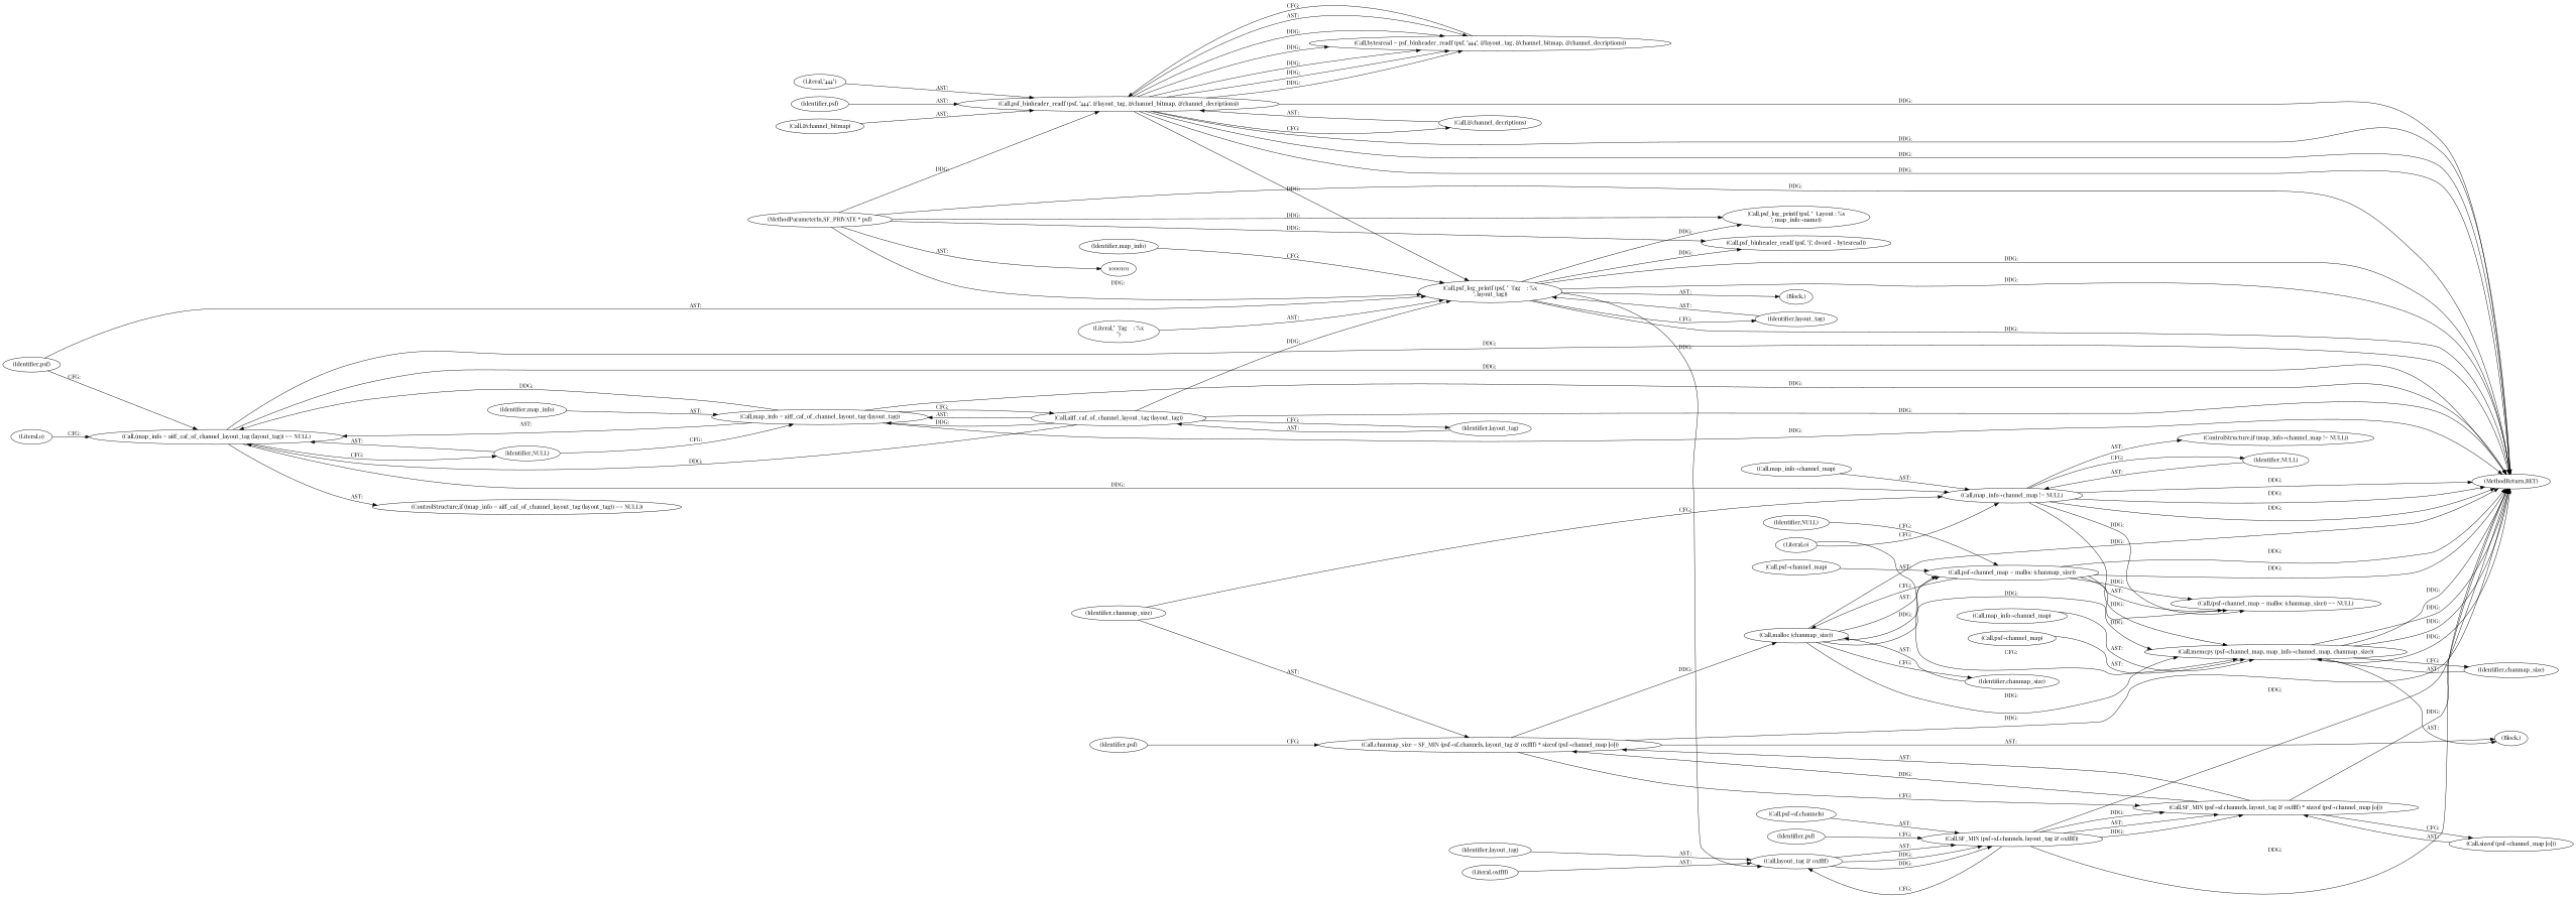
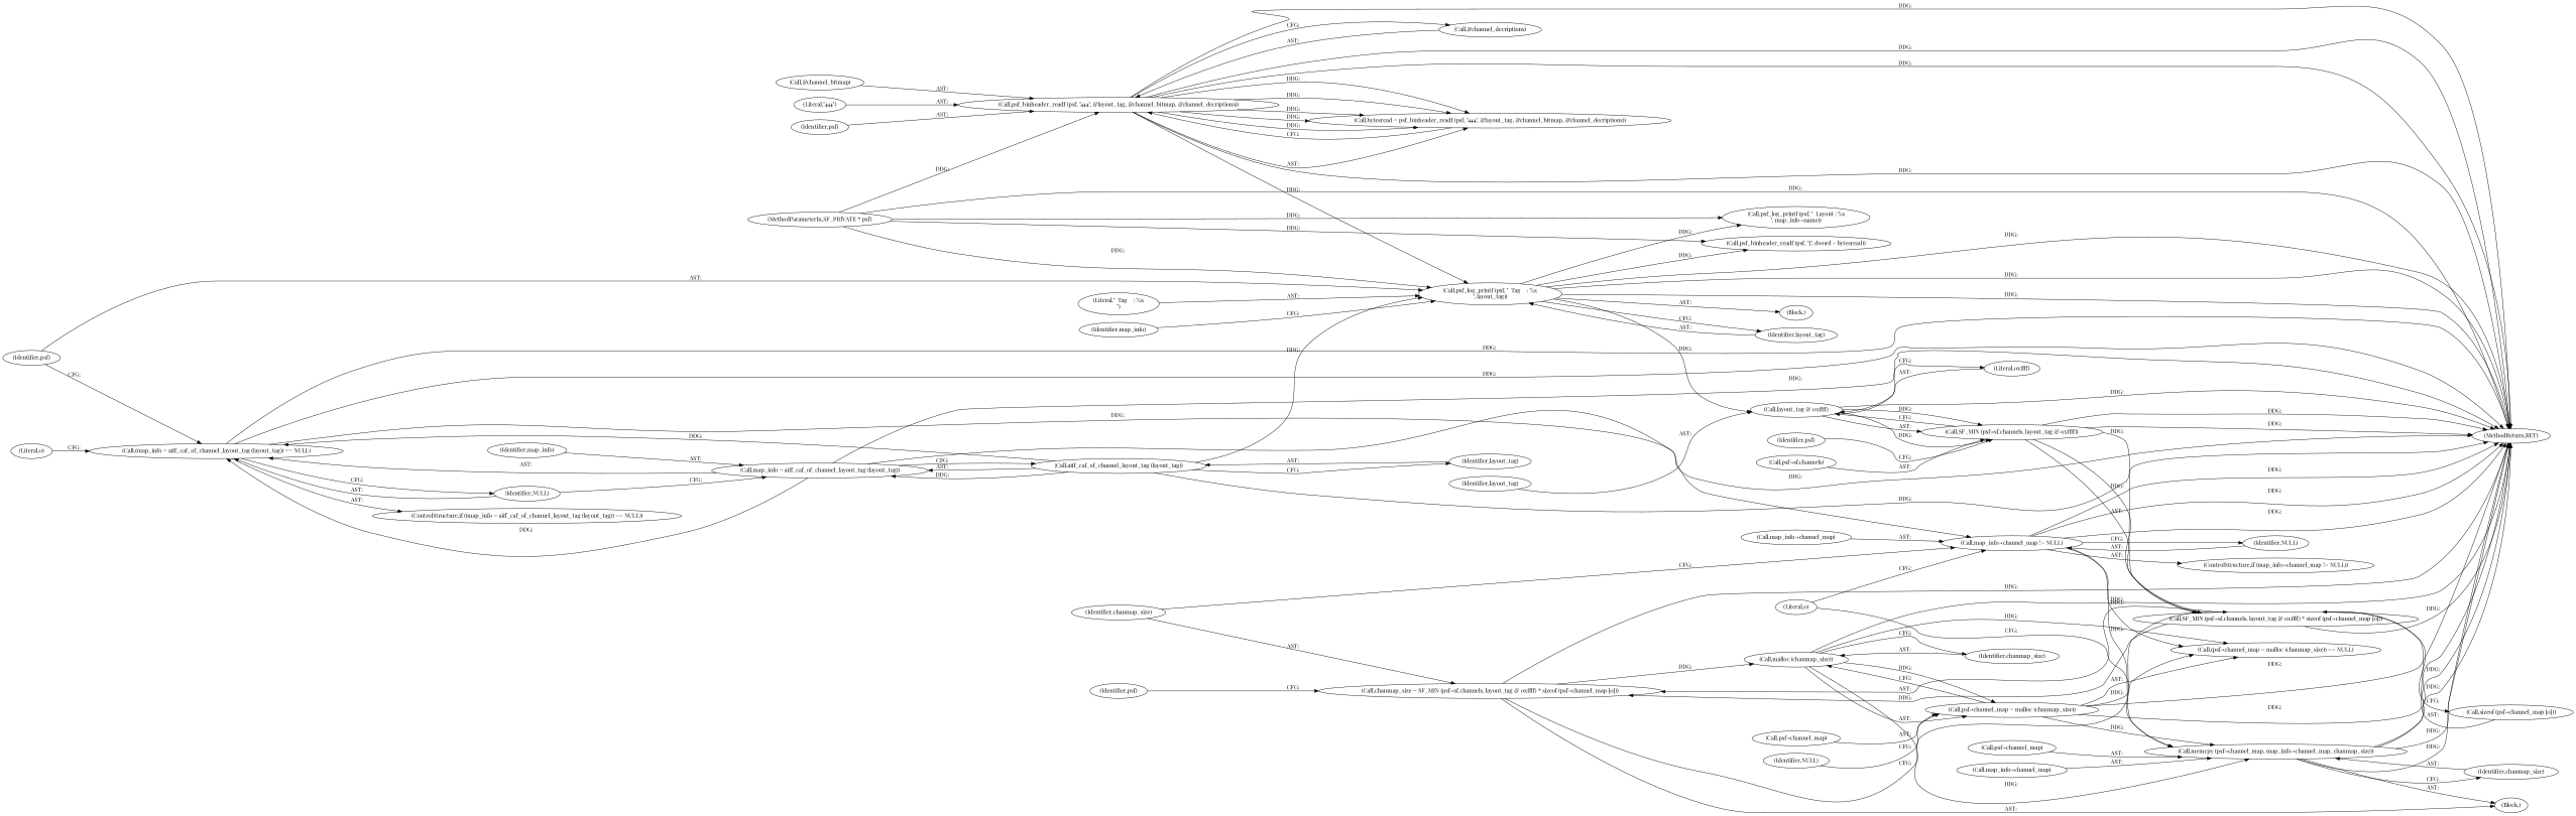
  digraph {
    fontname="Playfair Display"
    rankdir=LR
    node [fontname="Playfair Display"]
    edge [fontname="Playfair Display"]
    n1 [label="(Call,memcpy (psf->channel_map, map_info->channel_map, chanmap_size))"]
    n2 [label="(Identifier,chanmap_size)"]
    n3 [label="(Block,)"]
    n4 [label="(MethodReturn,RET)"]
    n5 [label="(Call,psf->channel_map = malloc (chanmap_size))"]
    n6 [label="(Call,malloc (chanmap_size))"]
    n7 [label="(Call,(psf->channel_map = malloc (chanmap_size)) == NULL)"]
    n8 [label="(Identifier,chanmap_size)"]
    n9 [label="(Call,chanmap_size = SF_MIN (psf->sf.channels, layout_tag & 0xffff) * sizeof (psf->channel_map [0]))"]
    n10 [label="(Call,SF_MIN (psf->sf.channels, layout_tag & 0xffff) * sizeof (psf->channel_map [0]))"]
    n11 [label="(Call,sizeof (psf->channel_map [0]))"]
    n12 [label="(Call,SF_MIN (psf->sf.channels, layout_tag & 0xffff))"]
    n13 [label="(Call,layout_tag & 0xffff)"]
    n14 [label="(Literal,0xffff)"]
    n15 [label="(Call,psf_log_printf (psf, \"  Tag    : %x\n\", layout_tag))"]
    n16 [label="(Call,psf_log_printf (psf, \"  Layout : %s\n\", map_info->name))"]
    n17 [label="(Block,)"]
    n18 [label="(Identifier,layout_tag)"]
    n19 [label="(Call,psf_binheader_readf (psf, \"j\", dword - bytesread))"]
    n20 [label="(Call,psf_binheader_readf (psf, \"444\", &layout_tag, &channel_bitmap, &channel_decriptions))"]
    n21 [label="(Call,&channel_decriptions)"]
    n22 [label="(Call,bytesread = psf_binheader_readf (psf, \"444\", &layout_tag, &channel_bitmap, &channel_decriptions))"]
    n23 [label="(MethodParameterIn,SF_PRIVATE * psf)"]
-   1000101
    n25 [label="(Call,aiff_caf_of_channel_layout_tag (layout_tag))"]
    n26 [label="(Call,(map_info = aiff_caf_of_channel_layout_tag (layout_tag)) == NULL)"]
    n27 [label="(Call,map_info = aiff_caf_of_channel_layout_tag (layout_tag))"]
    n28 [label="(Identifier,layout_tag)"]
    n29 [label="(Call,map_info->channel_map != NULL)"]
    n30 [label="(Identifier,NULL)"]
    n31 [label="(ControlStructure,if ((map_info = aiff_caf_of_channel_layout_tag (layout_tag)) == NULL))"]
    n32 [label="(Identifier,NULL)"]
    n33 [label="(ControlStructure,if (map_info->channel_map != NULL))"]
    n34 [label="(Identifier,psf)"]
    n35 [label="(Call,psf->channel_map)"]
    n36 [label="(Identifier,psf)"]
    n37 [label="(Call,psf->channel_map)"]
    n38 [label="(Identifier,map_info)"]
    n39 [label="(Identifier,map_info)"]
    n40 [label="(Identifier,chanmap_size)"]
    n41 [label="(Call,psf->sf.channels)"]
    n42 [label="(Identifier,layout_tag)"]
    n43 [label="(Call,map_info->channel_map)"]
    n44 [label="(Literal,0)"]
    n45 [label="(Identifier,psf)"]
    n46 [label="(Call,&channel_bitmap)"]
    n47 [label="(Identifier,NULL)"]
    n48 [label="(Identifier,psf)"]
    n49 [label="(Literal,0)"]
    n50 [label="(Call,map_info->channel_map)"]
    n51 [label="(Literal,\"444\")"]
    n52 [label="(Literal,\"  Tag    : %x\n\")"]
    n1 -> n2 [label="CFG: "]
    n1 -> n3 [label="AST: "]
    n1 -> n4 [label="DDG: "]
    n1 -> n4 [label="DDG: "]
    n1 -> n4 [label="DDG: "]
    n1 -> n4 [label="DDG: "]
    n2 -> n1 [label="AST: "]
    n5 -> n1 [label="DDG: "]
    n5 -> n4 [label="DDG: "]
    n5 -> n4 [label="DDG: "]
    n5 -> n6 [label="CFG: "]
    n5 -> n7 [label="AST: "]
    n5 -> n7 [label="DDG: "]
    n6 -> n1 [label="DDG: "]
    n6 -> n4 [label="DDG: "]
    n6 -> n5 [label="AST: "]
    n6 -> n5 [label="DDG: "]
    n6 -> n7 [label="DDG: "]
    n6 -> n8 [label="CFG: "]
    n8 -> n6 [label="AST: "]
    n9 -> n3 [label="AST: "]
    n9 -> n4 [label="DDG: "]
    n9 -> n6 [label="DDG: "]
    n9 -> n10 [label="CFG: "]
    n10 -> n4 [label="DDG: "]
    n10 -> n9 [label="AST: "]
    n10 -> n9 [label="DDG: "]
    n10 -> n11 [label="CFG: "]
    n11 -> n10 [label="AST: "]
    n12 -> n4 [label="DDG: "]
    n12 -> n4 [label="DDG: "]
    n12 -> n10 [label="AST: "]
    n12 -> n10 [label="DDG: "]
    n12 -> n10 [label="DDG: "]
    n12 -> n13 [label="CFG: "]
+   n13 -> n4 [label="DDG: "]
    n13 -> n12 [label="AST: "]
    n13 -> n12 [label="DDG: "]
    n13 -> n12 [label="DDG: "]
+   n13 -> n14 [label="CFG: "]
    n14 -> n13 [label="AST: "]
    n15 -> n4 [label="DDG: "]
    n15 -> n4 [label="DDG: "]
    n15 -> n4 [label="DDG: "]
    n15 -> n13 [label="DDG: "]
    n15 -> n16 [label="DDG: "]
    n15 -> n17 [label="AST: "]
    n15 -> n18 [label="CFG: "]
    n15 -> n19 [label="DDG: "]
    n18 -> n15 [label="AST: "]
    n20 -> n4 [label="DDG: "]
    n20 -> n4 [label="DDG: "]
    n20 -> n4 [label="DDG: "]
    n20 -> n4 [label="DDG: "]
    n20 -> n15 [label="DDG: "]
    n20 -> n21 [label="CFG: "]
    n20 -> n22 [label="AST: "]
    n20 -> n22 [label="DDG: "]
    n20 -> n22 [label="DDG: "]
    n20 -> n22 [label="DDG: "]
    n20 -> n22 [label="DDG: "]
    n20 -> n22 [label="DDG: "]
    n21 -> n20 [label="AST: "]
    n22 -> n20 [label="CFG: "]
    n23 -> n4 [label="DDG: "]
    n23 -> n15 [label="DDG: "]
    n23 -> n16 [label="DDG: "]
    n23 -> n19 [label="DDG: "]
    n23 -> n20 [label="DDG: "]
-   n23 -> 1000101 [label="AST: "]
    n25 -> n4 [label="DDG: "]
    n25 -> n15 [label="DDG: "]
    n25 -> n26 [label="DDG: "]
    n25 -> n27 [label="AST: "]
    n25 -> n27 [label="DDG: "]
    n25 -> n28 [label="CFG: "]
    n26 -> n4 [label="DDG: "]
    n26 -> n4 [label="DDG: "]
    n26 -> n29 [label="DDG: "]
    n26 -> n30 [label="CFG: "]
    n26 -> n31 [label="AST: "]
    n27 -> n4 [label="DDG: "]
    n27 -> n4 [label="DDG: "]
    n27 -> n25 [label="CFG: "]
    n27 -> n26 [label="AST: "]
    n27 -> n26 [label="DDG: "]
    n28 -> n25 [label="AST: "]
    n29 -> n1 [label="DDG: "]
    n29 -> n4 [label="DDG: "]
    n29 -> n4 [label="DDG: "]
    n29 -> n4 [label="DDG: "]
    n29 -> n7 [label="DDG: "]
    n29 -> n32 [label="CFG: "]
    n29 -> n33 [label="AST: "]
    n30 -> n26 [label="AST: "]
    n30 -> n27 [label="CFG: "]
    n32 -> n29 [label="AST: "]
    n34 -> n9 [label="CFG: "]
    n35 -> n1 [label="AST: "]
    n36 -> n20 [label="AST: "]
    n37 -> n5 [label="AST: "]
    n38 -> n15 [label="CFG: "]
    n39 -> n27 [label="AST: "]
    n40 -> n9 [label="AST: "]
    n40 -> n29 [label="CFG: "]
    n41 -> n12 [label="AST: "]
    n42 -> n13 [label="AST: "]
    n43 -> n29 [label="AST: "]
    n44 -> n26 [label="CFG: "]
    n45 -> n15 [label="AST: "]
    n45 -> n26 [label="CFG: "]
    n46 -> n20 [label="AST: "]
    n47 -> n5 [label="CFG: "]
    n48 -> n12 [label="CFG: "]
    n49 -> n1 [label="CFG: "]
    n49 -> n29 [label="CFG: "]
    n50 -> n1 [label="AST: "]
    n51 -> n20 [label="AST: "]
    n52 -> n15 [label="AST: "]
  }
